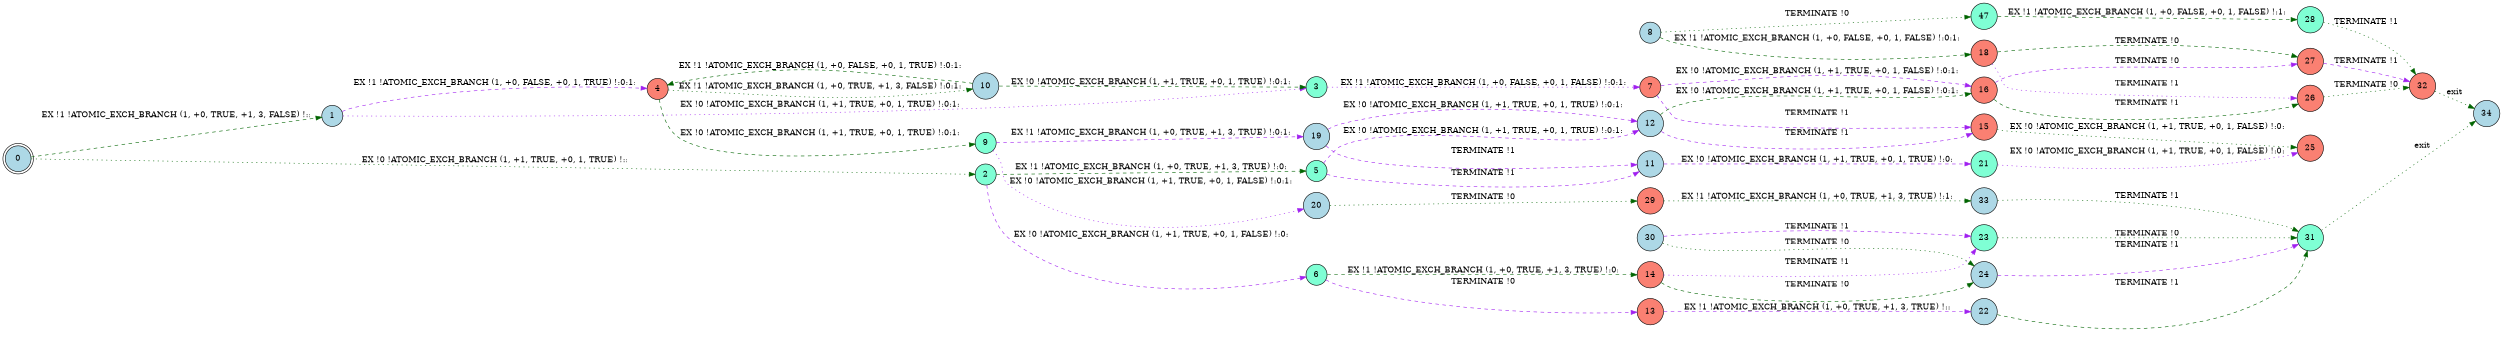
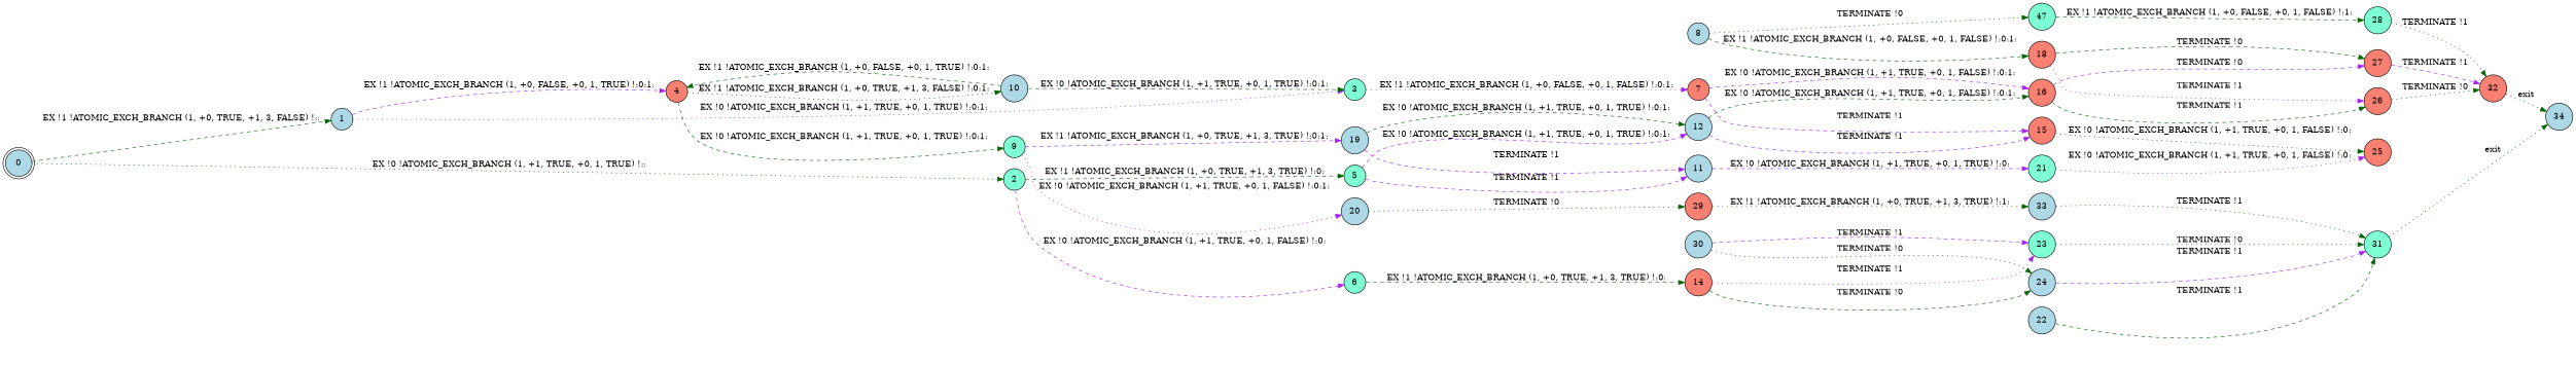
  digraph {
    rankdir=LR
    node [fillcolor=lightblue shape=circle style=filled]
    edge [color=darkgreen style=dashed]
    0 [peripheries=2]
    1
    2 [fillcolor=aquamarine]
    3 [fillcolor=aquamarine]
    4 [fillcolor=salmon]
    5 [fillcolor=aquamarine]
    6 [fillcolor=aquamarine]
    7 [fillcolor=salmon]
    9 [fillcolor=aquamarine]
    10
    11
    12
-   13 [fillcolor=salmon]
    14 [fillcolor=salmon]
    15 [fillcolor=salmon]
    16 [fillcolor=salmon]
    n17 [fillcolor=aquamarine label=47]
    8
    18 [fillcolor=salmon]
    19
    20
    21 [fillcolor=aquamarine]
    22
    23 [fillcolor=aquamarine]
    24
    25 [fillcolor=salmon]
    26 [fillcolor=salmon]
    27 [fillcolor=salmon]
    28 [fillcolor=aquamarine]
    29 [fillcolor=salmon]
    31 [fillcolor=aquamarine]
    32 [fillcolor=salmon]
    33
    30
    34
    0 -> 1 [label="EX !1 !ATOMIC_EXCH_BRANCH (1, +0, TRUE, +1, 3, FALSE) !::"]
    0 -> 2 [label="EX !0 !ATOMIC_EXCH_BRANCH (1, +1, TRUE, +0, 1, TRUE) !::" style=dotted]
    1 -> 3 [color=purple label="EX !0 !ATOMIC_EXCH_BRANCH (1, +1, TRUE, +0, 1, TRUE) !:0:1:" style=dotted]
    1 -> 4 [color=purple label="EX !1 !ATOMIC_EXCH_BRANCH (1, +0, FALSE, +0, 1, TRUE) !:0:1:"]
    2 -> 5 [label="EX !1 !ATOMIC_EXCH_BRANCH (1, +0, TRUE, +1, 3, TRUE) !:0:"]
    2 -> 6 [color=purple label="EX !0 !ATOMIC_EXCH_BRANCH (1, +1, TRUE, +0, 1, FALSE) !:0:"]
    3 -> 7 [color=purple label="EX !1 !ATOMIC_EXCH_BRANCH (1, +0, FALSE, +0, 1, FALSE) !:0:1:" style=dotted]
    4 -> 9 [label="EX !0 !ATOMIC_EXCH_BRANCH (1, +1, TRUE, +0, 1, TRUE) !:0:1:"]
    4 -> 10 [label="EX !1 !ATOMIC_EXCH_BRANCH (1, +0, TRUE, +1, 3, FALSE) !:0:1:" style=dotted]
    5 -> 11 [color=purple label="TERMINATE !1"]
    5 -> 12 [color=purple label="EX !0 !ATOMIC_EXCH_BRANCH (1, +1, TRUE, +0, 1, TRUE) !:0:1:"]
-   6 -> 13 [color=purple label="TERMINATE !0"]
    6 -> 14 [label="EX !1 !ATOMIC_EXCH_BRANCH (1, +0, TRUE, +1, 3, TRUE) !:0:"]
    7 -> 15 [color=purple label="TERMINATE !1"]
    7 -> 16 [color=purple label="EX !0 !ATOMIC_EXCH_BRANCH (1, +1, TRUE, +0, 1, FALSE) !:0:1:"]
    9 -> 19 [color=purple label="EX !1 !ATOMIC_EXCH_BRANCH (1, +0, TRUE, +1, 3, TRUE) !:0:1:"]
    9 -> 20 [color=purple label="EX !0 !ATOMIC_EXCH_BRANCH (1, +1, TRUE, +0, 1, FALSE) !:0:1:" style=dotted]
    10 -> 3 [label="EX !0 !ATOMIC_EXCH_BRANCH (1, +1, TRUE, +0, 1, TRUE) !:0:1:"]
    10 -> 4 [label="EX !1 !ATOMIC_EXCH_BRANCH (1, +0, FALSE, +0, 1, TRUE) !:0:1:"]
    11 -> 21 [color=purple label="EX !0 !ATOMIC_EXCH_BRANCH (1, +1, TRUE, +0, 1, TRUE) !:0:"]
    12 -> 15 [color=purple label="TERMINATE !1"]
    12 -> 16 [label="EX !0 !ATOMIC_EXCH_BRANCH (1, +1, TRUE, +0, 1, FALSE) !:0:1:"]
-   13 -> 22 [color=purple label="EX !1 !ATOMIC_EXCH_BRANCH (1, +0, TRUE, +1, 3, TRUE) !::"]
    14 -> 23 [color=purple label="TERMINATE !1" style=dotted]
    14 -> 24 [label="TERMINATE !0"]
    15 -> 25 [label="EX !0 !ATOMIC_EXCH_BRANCH (1, +1, TRUE, +0, 1, FALSE) !:0:" style=dotted]
    16 -> 26 [label="TERMINATE !1"]
    16 -> 27 [color=purple label="TERMINATE !0"]
    n17 -> 28 [label="EX !1 !ATOMIC_EXCH_BRANCH (1, +0, FALSE, +0, 1, FALSE) !:1:"]
    8 -> n17 [label="TERMINATE !0" style=dotted]
    8 -> 18 [label="EX !1 !ATOMIC_EXCH_BRANCH (1, +0, FALSE, +0, 1, FALSE) !:0:1:"]
    18 -> 26 [color=purple label="TERMINATE !1" style=dotted]
    18 -> 27 [label="TERMINATE !0"]
    19 -> 11 [color=purple label="TERMINATE !1"]
-   19 -> 12 [color=purple label="EX !0 !ATOMIC_EXCH_BRANCH (1, +1, TRUE, +0, 1, TRUE) !:0:1:"]
+   19 -> 12 [label="EX !0 !ATOMIC_EXCH_BRANCH (1, +1, TRUE, +0, 1, TRUE) !:0:1:"]
    20 -> 29 [label="TERMINATE !0" style=dotted]
    21 -> 25 [color=purple label="EX !0 !ATOMIC_EXCH_BRANCH (1, +1, TRUE, +0, 1, FALSE) !:0:" style=dotted]
    22 -> 31 [label="TERMINATE !1"]
    23 -> 31 [label="TERMINATE !0" style=dotted]
    24 -> 31 [color=purple label="TERMINATE !1"]
    26 -> 32 [label="TERMINATE !0" style=dotted]
    27 -> 32 [color=purple label="TERMINATE !1"]
    28 -> 32 [label="TERMINATE !1" style=dotted]
    29 -> 33 [label="EX !1 !ATOMIC_EXCH_BRANCH (1, +0, TRUE, +1, 3, TRUE) !:1:" style=dotted]
    31 -> 34 [label=exit style=dotted]
    32 -> 34 [label=exit style=dotted]
    33 -> 31 [label="TERMINATE !1" style=dotted]
    30 -> 23 [color=purple label="TERMINATE !1"]
    30 -> 24 [label="TERMINATE !0" style=dotted]
  }
